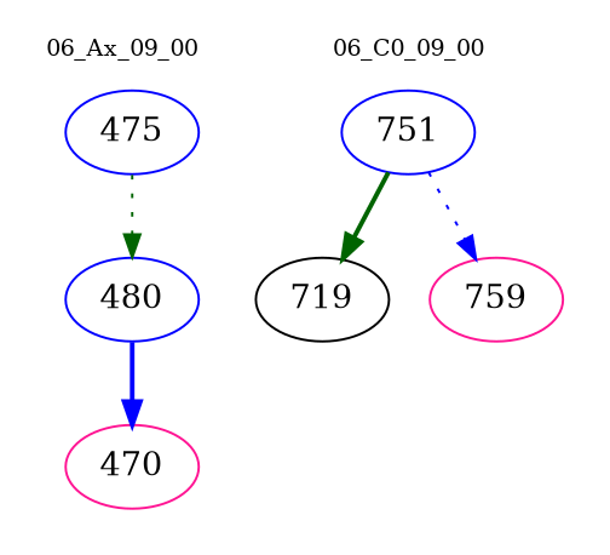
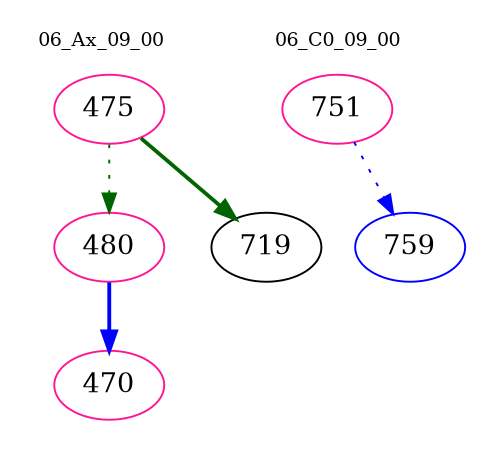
  digraph {
    node [color=deeppink]
    edge [color=darkgreen style=dotted]
-   n1 [color=blue label=475]
+   n1 [label=475]
    n2 [label=470]
-   n3 [color=blue label=480]
-   n4 [color=blue label=751]
+   n3 [label=480]
+   n4 [label=751]
    n5 [color=black label=719]
-   n6 [label=759]
+   n6 [color=blue label=759]
    subgraph cluster_1 {
      color=white
      fontsize=10
      label="06_Ax_09_00"
      n1
      n2
      n3
    }
    subgraph cluster_2 {
      color=white
      fontsize=10
      label="06_C0_09_00"
      n4
      n5
      n6
    }
    n1 -> n3
    n3 -> n2 [color=blue style=bold]
-   n4 -> n5 [style=bold]
+   n1 -> n5 [style=bold]
    n4 -> n6 [color=blue]
  }
